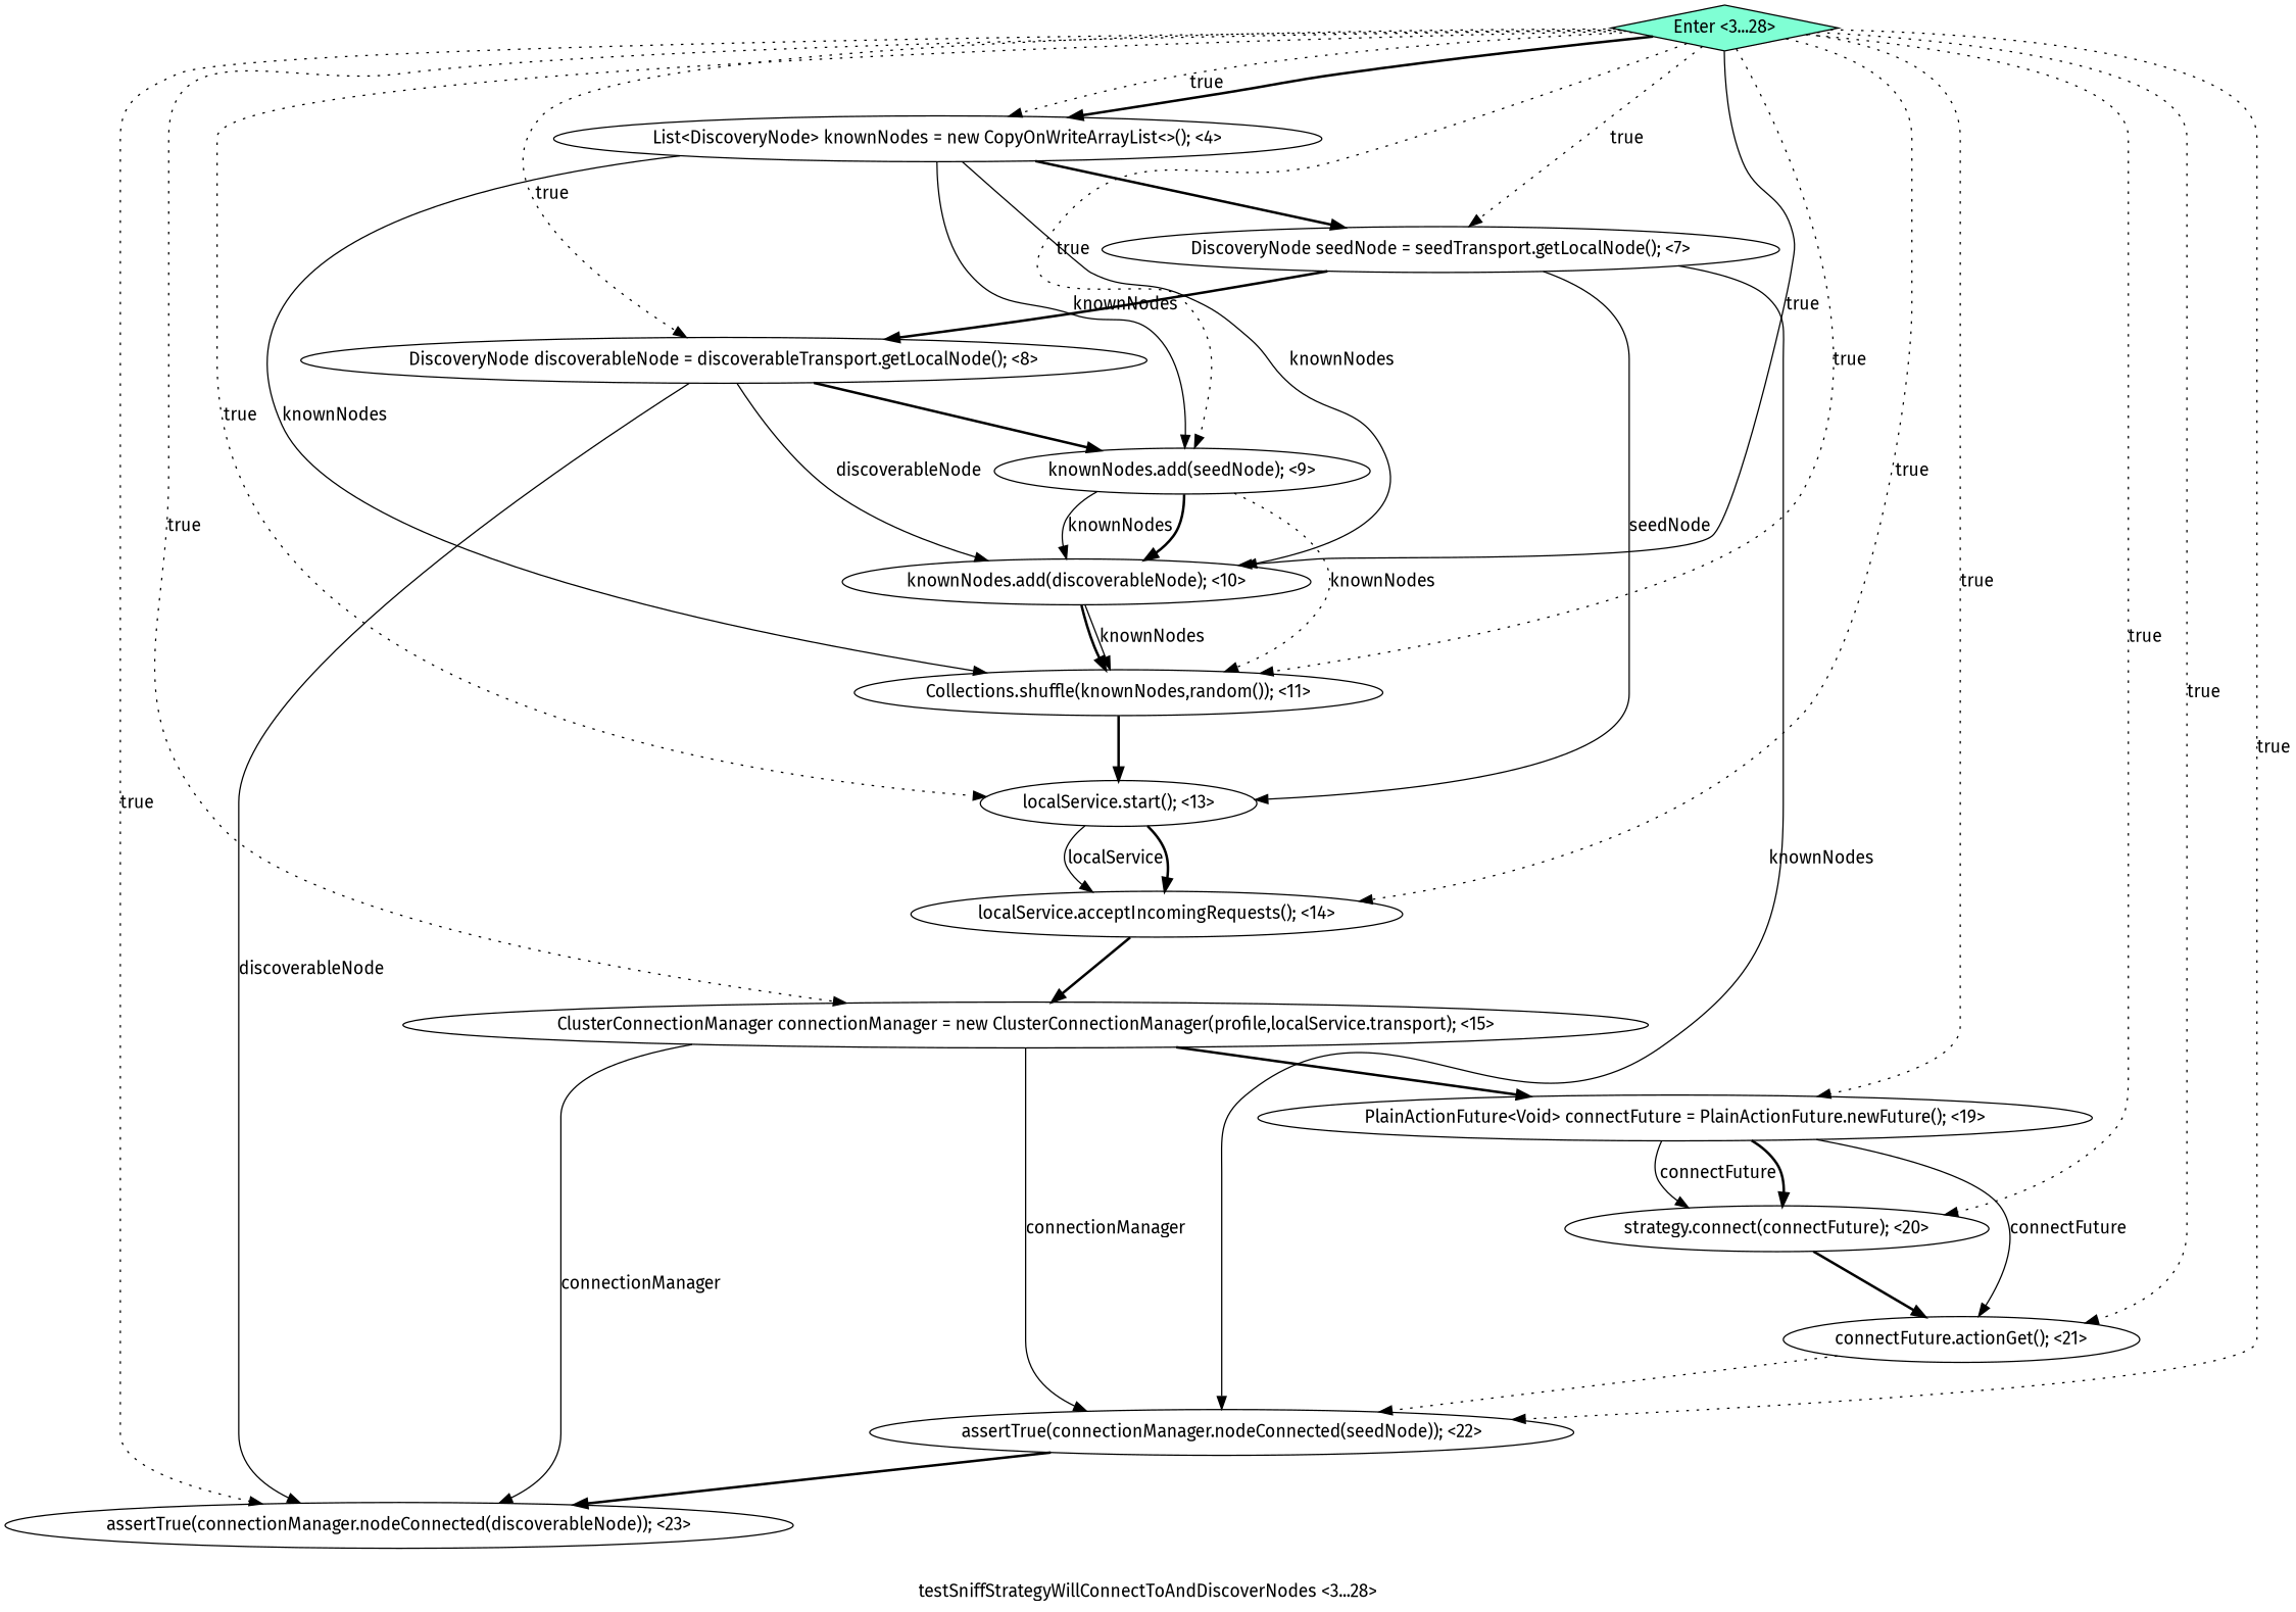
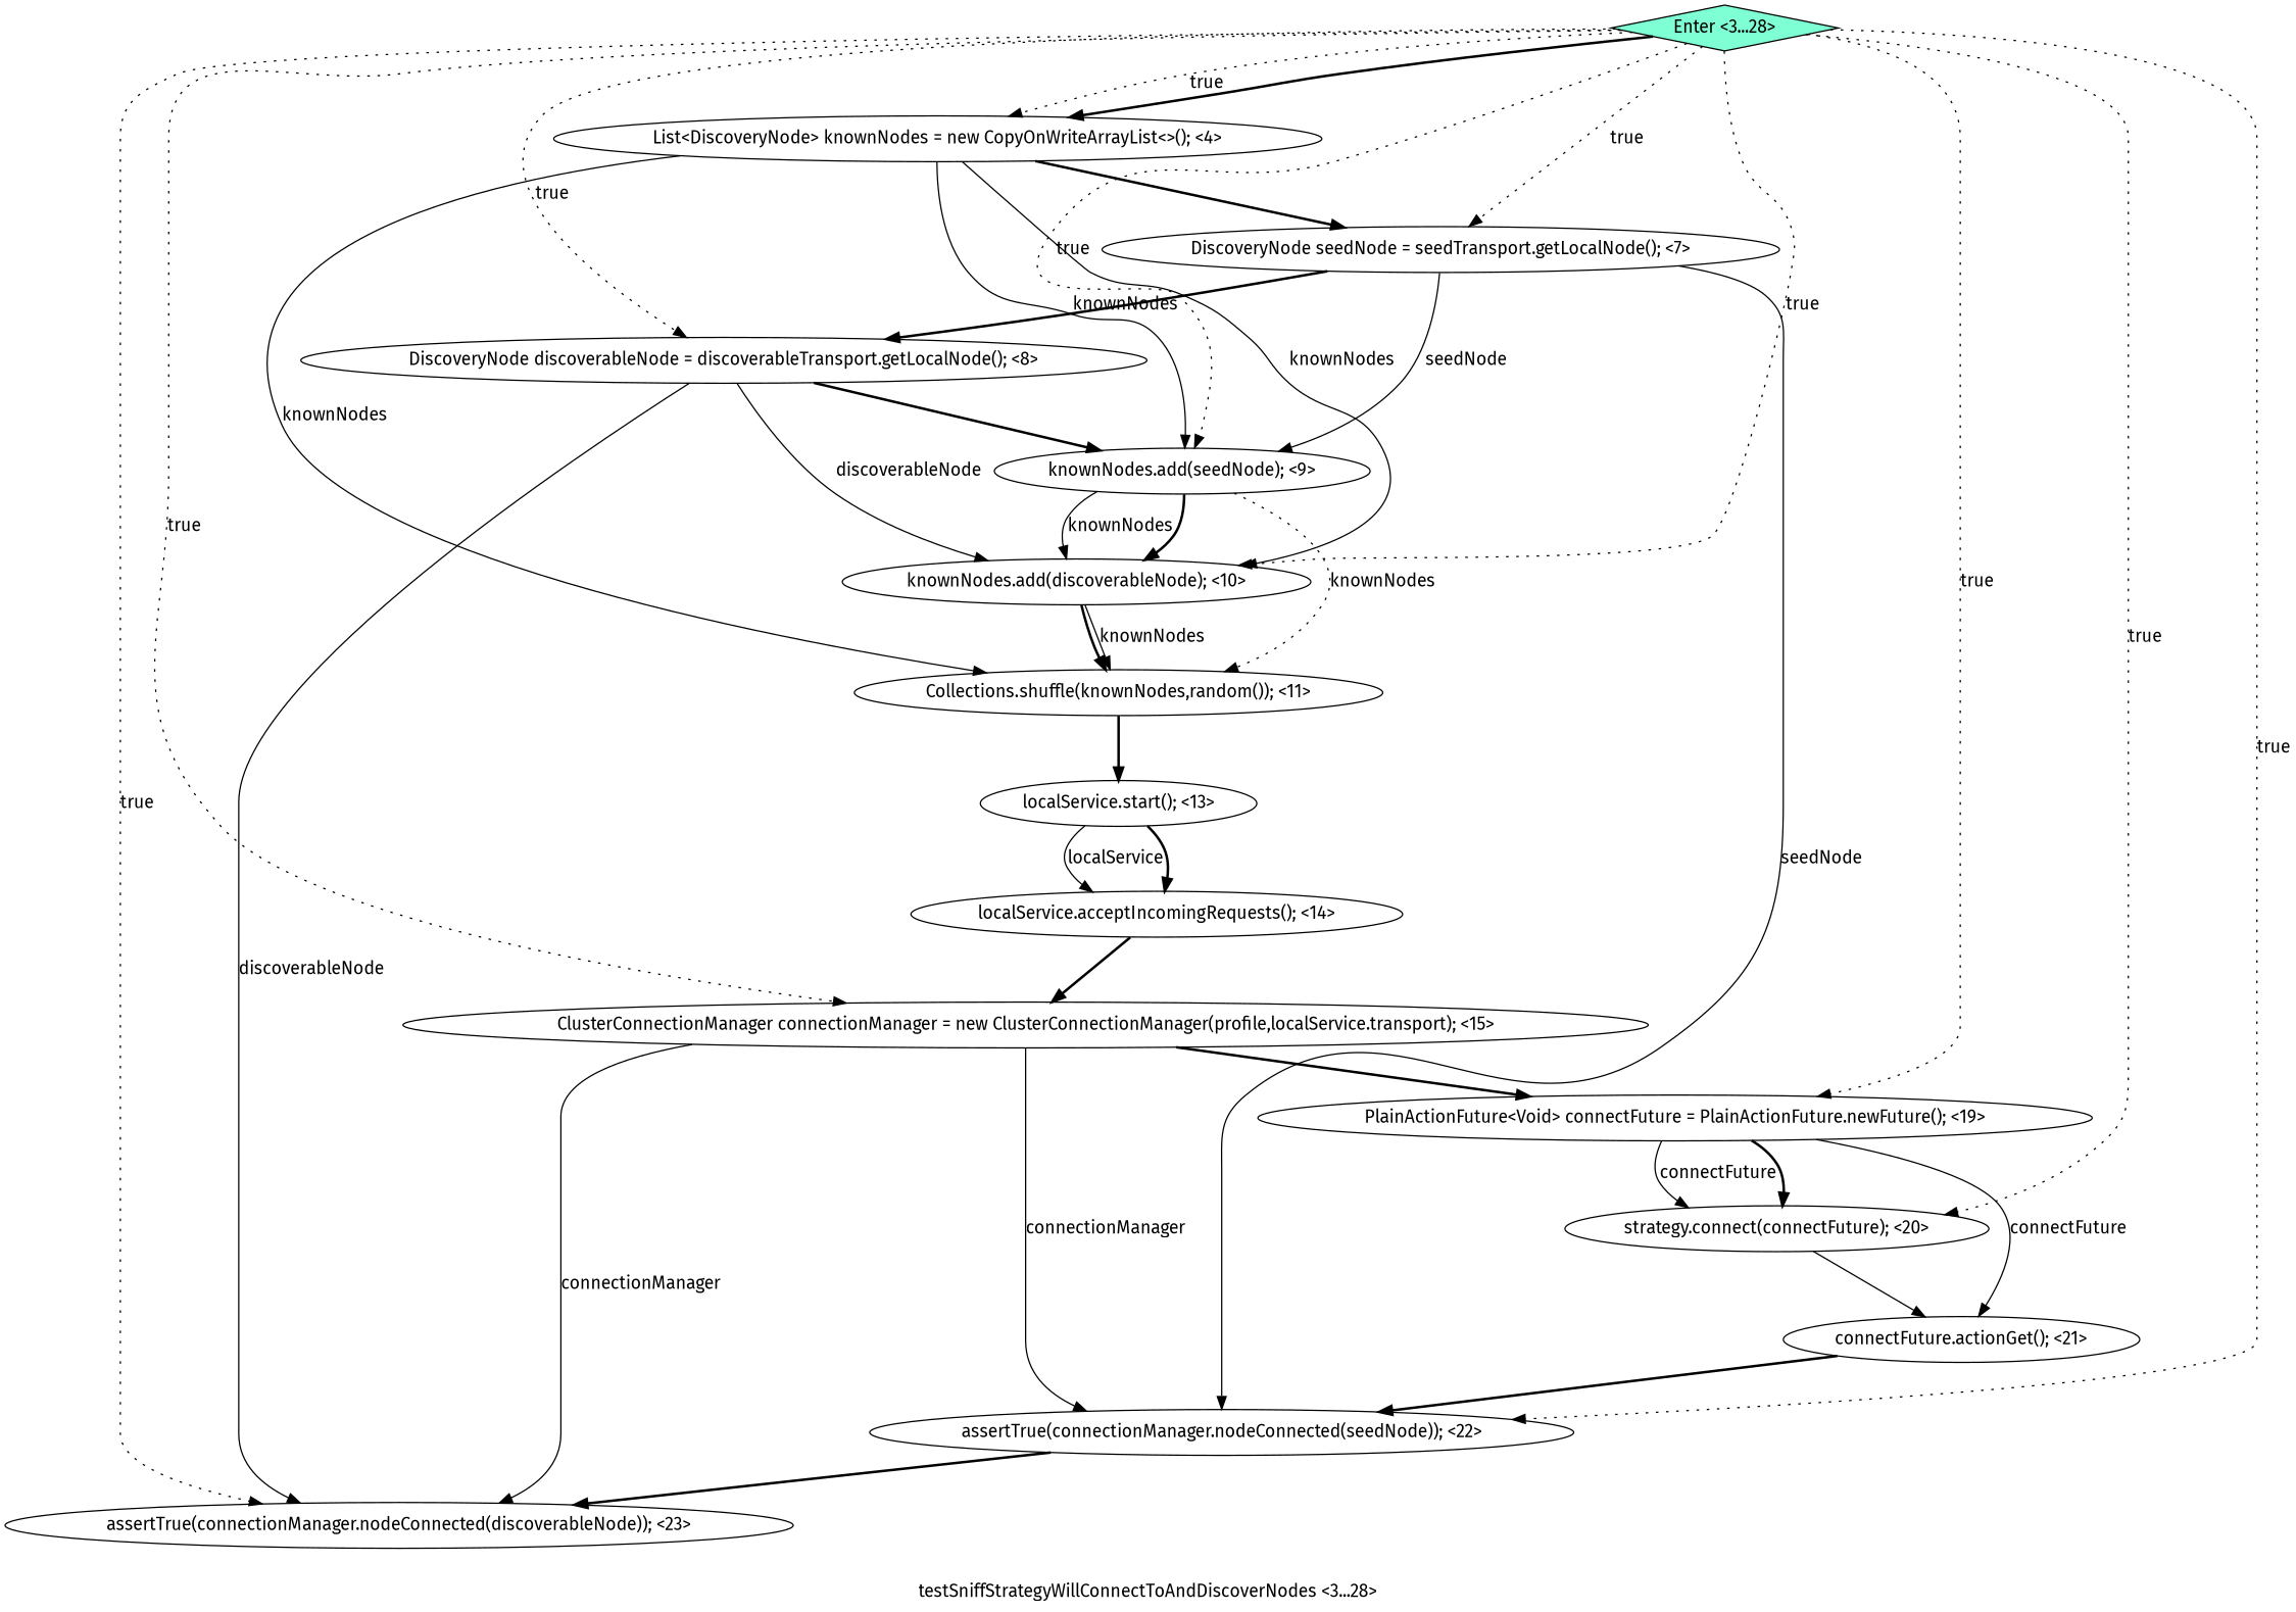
  digraph {
    fontname="Fira Sans"
    label="testSniffStrategyWillConnectToAndDiscoverNodes <3...28>"
    node [fillcolor=white fontname="Fira Sans" shape=ellipse style=filled]
    edge [fontname="Fira Sans" style=dotted]
    n1 [label="DiscoveryNode seedNode = seedTransport.getLocalNode(); <7>"]
    n2 [label="assertTrue(connectionManager.nodeConnected(seedNode)); <22>"]
    n3 [label="DiscoveryNode discoverableNode = discoverableTransport.getLocalNode(); <8>"]
    n4 [label="knownNodes.add(seedNode); <9>"]
    n5 [label="assertTrue(connectionManager.nodeConnected(discoverableNode)); <23>"]
    n6 [label="knownNodes.add(discoverableNode); <10>"]
    n7 [label="Collections.shuffle(knownNodes,random()); <11>"]
    n8 [label="localService.acceptIncomingRequests(); <14>"]
    n9 [label="ClusterConnectionManager connectionManager = new ClusterConnectionManager(profile,localService.transport); <15>"]
    n10 [label="PlainActionFuture<Void> connectFuture = PlainActionFuture.newFuture(); <19>"]
    n11 [label="localService.start(); <13>"]
    n12 [fillcolor=aquamarine label="Enter <3...28>" shape=diamond]
    n13 [label="connectFuture.actionGet(); <21>"]
    n14 [label="strategy.connect(connectFuture); <20>"]
    n15 [label="List<DiscoveryNode> knownNodes = new CopyOnWriteArrayList<>(); <4>"]
-   n1 -> n2 [label=knownNodes style=solid]
+   n1 -> n2 [label=seedNode style=solid]
    n1 -> n3 [style=bold]
-   n1 -> n11 [label=seedNode style=solid]
+   n1 -> n4 [label=seedNode style=solid]
    n2 -> n5 [style=bold]
    n3 -> n4 [style=bold]
    n3 -> n5 [label=discoverableNode style=solid]
    n3 -> n6 [label=discoverableNode style=solid]
    n4 -> n6 [label=knownNodes style=solid]
    n4 -> n6 [style=bold]
    n4 -> n7 [label=knownNodes]
    n6 -> n7 [label=knownNodes style=solid]
    n6 -> n7 [style=bold]
    n7 -> n11 [style=bold]
    n8 -> n9 [style=bold]
    n9 -> n2 [label=connectionManager style=solid]
    n9 -> n5 [label=connectionManager style=solid]
    n9 -> n10 [style=bold]
    n10 -> n13 [label=connectFuture style=solid]
    n10 -> n14 [label=connectFuture style=solid]
    n10 -> n14 [style=bold]
    n11 -> n8 [label=localService style=solid]
    n11 -> n8 [style=bold]
    n12 -> n1 [label=true]
    n12 -> n2 [label=true]
    n12 -> n3 [label=true]
    n12 -> n4 [label=true]
    n12 -> n5 [label=true]
-   n12 -> n6 [label=true style=solid]
-   n12 -> n7 [label=true]
-   n12 -> n8 [label=true]
+   n12 -> n6 [label=true]
    n12 -> n9 [label=true]
    n12 -> n10 [label=true]
-   n12 -> n11 [label=true]
-   n12 -> n13 [label=true]
    n12 -> n14 [label=true]
    n12 -> n15 [label=true]
    n12 -> n15 [style=bold]
-   n13 -> n2
-   n14 -> n13 [style=bold]
+   n13 -> n2 [style=bold]
+   n14 -> n13 [style=solid]
    n15 -> n1 [style=bold]
    n15 -> n4 [label=knownNodes style=solid]
    n15 -> n6 [label=knownNodes style=solid]
    n15 -> n7 [label=knownNodes style=solid]
  }
